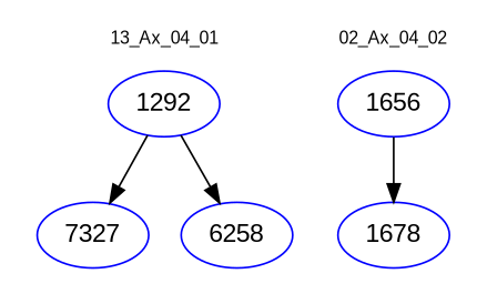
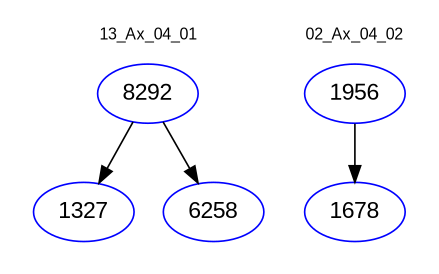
  digraph {
    fontname="Liberation Sans"
    node [color=blue fontname="Liberation Sans"]
    edge [color=black fontname="Liberation Sans"]
-   n1 [label=1292]
-   n2 [label=7327]
+   n1 [label=8292]
+   n2 [label=1327]
    n3 [label=6258]
-   n4 [label=1656]
+   n4 [label=1956]
    n5 [label=1678]
    subgraph cluster_1 {
      color=white
      fontsize=10
      label="13_Ax_04_01"
      n1
      n2
      n3
    }
    subgraph cluster_2 {
      color=white
      fontsize=10
      label="02_Ax_04_02"
      n4
      n5
    }
    n1 -> n2
    n1 -> n3
    n4 -> n5
  }
